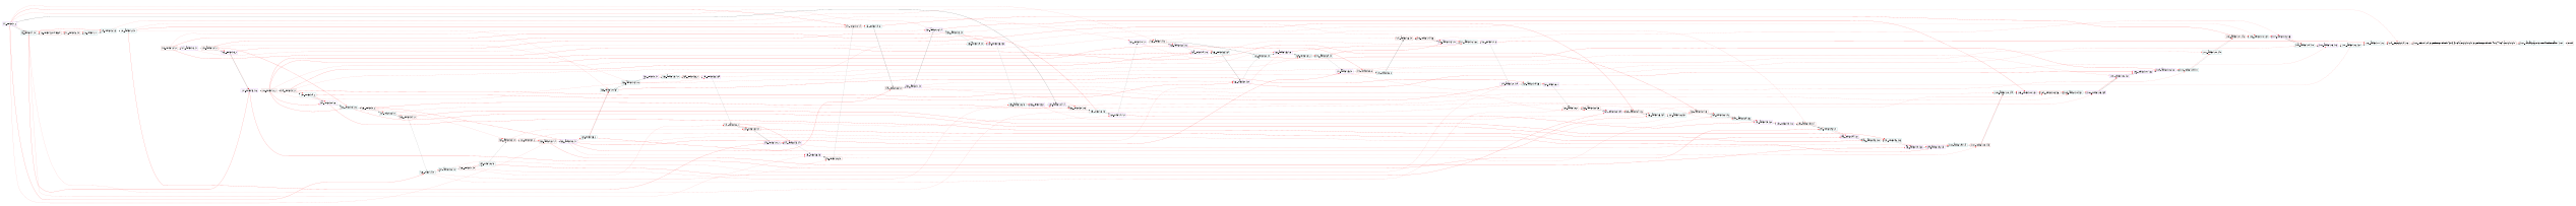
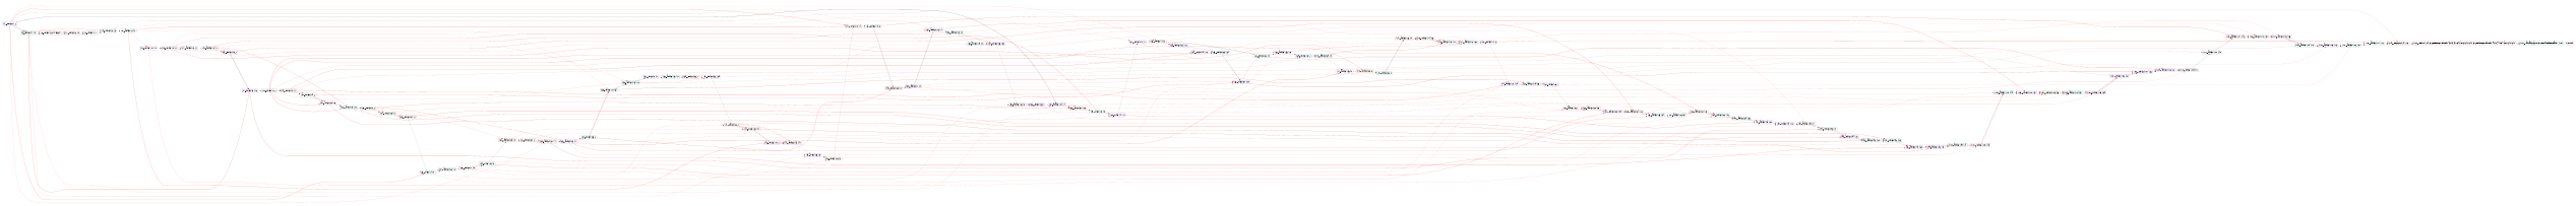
  digraph {
    rankdir=LR
    node [color=teal shape=record]
    edge [arrowhead=dot style=dashed color=red]
    n1 [color=purple label="  %4 = xor i32 %1, -1"]
    n2 [label="  %5 = and i32 %4, %0"]
    n3 [label="  %26 = or i32 %4, %0"]
    n4 [color=brown label="  %32 = and i32 %31, %4"]
    n5 [color=brown label="  %47 = or i32 %10, %4"]
    n6 [color=purple label="  %51 = and i32 %13, %4"]
    n7 [color=purple label="  %57 = and i32 %24, %4"]
    n8 [color=brown label="  %62 = and i32 %4, %2"]
    n9 [color=brown label="  %6 = xor i32 %5, 2147483647"]
    n10 [label="  %9 = sub i32 %8, %5"]
    n11 [color=purple label="  %17 = xor i32 %5, %16"]
    n12 [color=purple label="  %45 = or i32 %33, %5"]
    n13 [label="  %59 = or i32 %13, %5"]
    n14 [label="  %27 = and i32 %26, %2"]
    n15 [color=brown label="  %46 = xor i32 %26, %2"]
    n16 [color=brown label="  %82 = add i32 %26, 1"]
    n17 [color=purple label="  %33 = and i32 %23, %1"]
    n18 [color=purple label="  %98 = add i32 %97, %32"]
    n19 [label="  %48 = mul i32 %47, -5"]
    n20 [label="  %52 = and i32 %15, %0"]
    n21 [color=purple label="  %103 = sub i32 %102, %51"]
    n22 [color=brown label="  %58 = or i32 %50, %23"]
    n23 [label="  %105 = add i32 %104, %57"]
    n24 [color=purple label="  %63 = and i32 %62, %18"]
    n25 [label="  %67 = xor i32 %62, %0"]
    n26 [color=brown label="  %74 = and i32 %62, %0"]
    n27 [color=brown label="  %7 = xor i32 %6, %2"]
    n28 [label="  %10 = and i32 %2, %0"]
    n29 [color=brown label="  %119 = icmp eq i32 %9, %118"]
    n30 [color=brown label="  %18 = xor i32 %0, -1"]
    n31 [label="  %94 = sub i32 %93, %17"]
    n32 [color=brown label="  %101 = sub i32 %100, %45"]
    n33 [color=purple label="  %60 = or i32 %41, %2"]
    n34 [color=purple label="  %106 = sub i32 %105, %59"]
    n35 [label="  %8 = shl i32 %7, 1"]
+   n36 [color=purple label="  %12 = xor i32 %10, %11"]
    n37 [label="  %35 = xor i32 %10, %34"]
    n38 [color=purple label="  %43 = xor i32 %10, -1"]
    n39 [color=purple label="  %61 = xor i32 %10, %1"]
    n40 [color=brown label="  %120 = select i1 %119, i8* getelementptr inbounds ([5 x i8], [5 x i8]* @str.3, i64 0, i64 0), i8* getelementptr inbounds ([4 x i8], [4 x i8]* @str, i64 0, i64 0)"]
    n41 [color=brown label="  %13 = xor i32 %2, %0"]
    n42 [color=purple label="  %92 = sub i32 %91, %12"]
    n43 [label="  %36 = and i32 %15, %18"]
    n44 [label="  %80 = add i32 %79, %35"]
    n45 [color=purple label="  %44 = and i32 %43, %41"]
    n46 [color=purple label="  %107 = sub i32 %106, %61"]
    n47 [color=purple label="  %14 = and i32 %13, %1"]
    n48 [color=brown label="  %88 = add i32 %87, %13"]
    n49 [color=brown label="  %93 = add i32 %92, %14"]
    n50 [color=brown label="  %15 = and i32 %2, %1"]
    n51 [label="  %89 = sub i32 %88, %46"]
    n52 [color=purple label="  %16 = xor i32 %15, -1"]
    n53 [label="  %22 = or i32 %15, %18"]
    n54 [color=brown label="  %85 = add i32 %84, %16"]
    n55 [color=brown label="  %23 = xor i32 %2, -1"]
    n56 [label="  %96 = add i32 %95, %22"]
    n57 [color=purple label="  %37 = or i32 %2, %1"]
    n58 [color=purple label="  %40 = xor i32 %36, %39"]
    n59 [label="  %73 = shl i32 %36, 2"]
    n60 [label="  %53 = xor i32 %19, %0"]
    n61 [color=purple label="  %54 = xor i32 %53, %52"]
    n62 [color=brown label="  %75 = sub i32 %74, %52"]
    n63 [label="  %86 = add i32 %85, %34"]
    n64 [color=brown label="  %19 = xor i32 %2, %1"]
    n65 [color=purple label="  %21 = or i32 %20, %18"]
    n66 [color=purple label="  %64 = or i32 %19, %18"]
    n67 [color=purple label="  %68 = and i32 %33, %18"]
    n68 [color=purple label="  %95 = sub i32 %94, %21"]
    n69 [label="  %20 = xor i32 %19, -1"]
    n70 [color=purple label="  %79 = add i32 %27, %19"]
    n71 [label="  %65 = xor i32 %63, %64"]
    n72 [color=brown label="  %72 = mul i32 %63, -6"]
    n73 [label="  %69 = xor i32 %37, -1"]
    n74 [label="  %77 = add i32 %76, %68"]
    n75 [color=purple label="  %66 = or i32 %50, %20"]
    n76 [color=purple label="  %108 = sub i32 %107, %66"]
    n77 [label="  %24 = or i32 %23, %0"]
    n78 [color=brown label="  %30 = and i32 %23, %0"]
    n79 [label="  %97 = sub i32 %96, %25"]
    n80 [color=brown label="  %25 = xor i32 %24, %1"]
    n81 [color=brown label="  %31 = xor i32 %30, -1"]
    n82 [color=brown label="  %42 = or i32 %30, %41"]
    n83 [label="  %34 = xor i32 %33, -1"]
    n84 [color=brown label="  %49 = xor i32 %33, %0"]
    n85 [color=purple label="  %71 = and i32 %33, %0"]
    n86 [label="  %90 = add i32 %89, %58"]
    n87 [color=brown label="  %28 = xor i32 %1, %0"]
    n88 [color=brown label="  %83 = add i32 %82, %50"]
    n89 [label="  %29 = or i32 %28, %2"]
    n90 [color=brown label="  %41 = xor i32 %28, -1"]
    n91 [label="  %55 = and i32 %28, %2"]
    n92 [color=purple label="  %84 = sub i32 %83, %29"]
    n93 [color=purple label="  %56 = shl i32 %55, 1"]
    n94 [label="  %87 = add i32 %86, %31"]
    n95 [color=purple label="  %99 = add i32 %98, %42"]
    n96 [color=purple label="  %50 = and i32 %1, %0"]
    n97 [label="  %102 = add i32 %101, %49"]
    n98 [label="  %110 = sub i32 %109, %71"]
    n99 [color=purple label="  %81 = shl i32 %80, 1"]
    n100 [label="  %38 = and i32 %37, %0"]
    n101 [label="  %111 = add i32 %110, %40"]
    n102 [color=purple label="  %116 = add i32 %115, %73"]
    n103 [color=brown label="  %39 = xor i32 %38, -1"]
    n104 [label="  %70 = and i32 %69, %0"]
    n105 [color=brown label="  %112 = add i32 %111, %48"]
    n106 [label="  %100 = add i32 %99, %44"]
    n107 [color=purple label="  %91 = add i32 %90, %60"]
    n108 [label="  %113 = sub i32 %112, %54"]
    n109 [color=brown label="  %104 = sub i32 %103, %56"]
    n110 [color=purple label="  %76 = add i32 %75, %70"]
    n111 [color=purple label="  %114 = sub i32 %113, %65"]
    n112 [color=purple label="  %109 = add i32 %108, %67"]
    n113 [label="  %115 = add i32 %114, %72"]
    n114 [color=purple label="  %78 = mul i32 %77, 3"]
    n115 [label="  %117 = add i32 %116, %81"]
    n116 [label="  %118 = add i32 %117, %78"]
    n117 [label="  %121 = tail call i32 @puts(i8* nonnull dereferenceable(1) %120)"]
    n118 [color=brown label="  ret void"]
    n1 -> n2 [style=solid color=""]
    n1 -> n2 [arrowhead=odot]
    n1 -> n3 [arrowhead=box style=solid]
    n1 -> n4 [arrowhead=odot]
    n1 -> n5 [arrowhead=box style=solid]
    n1 -> n6 [arrowhead=odot]
    n1 -> n7 [arrowhead=box color=black style=solid]
    n1 -> n8 [arrowhead=box]
    n2 -> n9 [style=solid color=""]
    n2 -> n9 [arrowhead=box]
    n2 -> n10 [style=solid]
    n2 -> n11 [arrowhead=odot style=solid]
    n2 -> n12
    n2 -> n13 [arrowhead=odot]
    n3 -> n14 [color=""]
    n3 -> n14
    n3 -> n15
    n3 -> n16
    n4 -> n17 [color=""]
    n4 -> n18 [style=solid]
    n5 -> n19 [arrowhead=odot color=""]
    n5 -> n19 [arrowhead=box style=solid]
    n6 -> n20 [color=""]
    n6 -> n21 [arrowhead=box style=solid]
    n7 -> n22 [arrowhead=box color=""]
    n7 -> n23 [arrowhead=box]
    n8 -> n24 [color=""]
    n8 -> n24 [arrowhead=box]
    n8 -> n25 [arrowhead=odot color=black style=solid]
    n8 -> n26 [arrowhead=odot]
    n9 -> n27 [color=""]
    n9 -> n27 [arrowhead=box style=solid]
    n10 -> n28 [color=""]
    n10 -> n29
    n11 -> n30 [color=""]
    n11 -> n31 [arrowhead=box style=solid]
    n12 -> n15 [arrowhead=box color=""]
    n12 -> n32 [arrowhead=box]
    n13 -> n33 [arrowhead=box style=solid color=""]
    n13 -> n34
    n14 -> n70 [arrowhead=odot]
    n14 -> n87 [arrowhead=odot style=solid color=""]
    n15 -> n5 [arrowhead=odot color=""]
    n15 -> n51
    n16 -> n88 [color=""]
    n16 -> n88 [style=solid]
    n17 -> n12 [arrowhead=box]
    n17 -> n67 [arrowhead=odot]
    n17 -> n83 [arrowhead=odot style=solid color=""]
    n17 -> n83 [arrowhead=box]
    n17 -> n84 [style=solid]
    n17 -> n85 [arrowhead=box style=solid]
    n18 -> n95 [arrowhead=odot style=solid color=""]
    n18 -> n95 [arrowhead=box]
    n19 -> n84 [style=solid color=""]
    n19 -> n105 [arrowhead=odot style=solid]
    n20 -> n60 [arrowhead=box color=""]
    n20 -> n61 [style=solid]
    n20 -> n62 [arrowhead=odot]
    n21 -> n109 [arrowhead=box style=solid color=""]
    n21 -> n109 [style=solid]
    n22 -> n13 [style=solid color=""]
    n22 -> n86 [arrowhead=box]
    n23 -> n34 [style=solid color=""]
    n23 -> n34
    n24 -> n66 [color=""]
    n24 -> n71 [arrowhead=odot style=solid]
    n24 -> n72 [style=solid]
    n25 -> n67 [style=solid color=""]
    n25 -> n112 [arrowhead=odot style=solid]
    n26 -> n62 [arrowhead=box style=solid color=""]
    n26 -> n62 [arrowhead=box]
    n27 -> n35 [arrowhead=box color=""]
    n27 -> n35
    n28 -> n5 [arrowhead=odot style=solid]
+   n28 -> n36 [arrowhead=box]
    n28 -> n37
    n28 -> n38 [arrowhead=odot style=solid]
    n28 -> n39
    n29 -> n40 [arrowhead=box color=""]
    n29 -> n40 [arrowhead=odot]
    n30 -> n24 [arrowhead=odot style=solid]
    n30 -> n43 [arrowhead=odot]
    n30 -> n53 [arrowhead=odot style=solid]
    n30 -> n64 [arrowhead=box style=solid color=""]
    n30 -> n65 [style=solid]
    n30 -> n66 [arrowhead=odot style=solid]
    n30 -> n67
    n31 -> n68 [color=""]
    n31 -> n68 [style=solid]
    n32 -> n97 [arrowhead=box color=""]
    n32 -> n97 [arrowhead=odot style=solid]
    n33 -> n39 [color=""]
    n33 -> n107 [style=solid]
    n34 -> n46 [arrowhead=odot style=solid color=""]
    n34 -> n46 [arrowhead=box style=solid]
    n35 -> n10 [arrowhead=box style=solid color=""]
    n35 -> n10 [arrowhead=odot]
+   n36 -> n41 [arrowhead=box color=""]
+   n36 -> n42 [arrowhead=box]
    n37 -> n43 [arrowhead=box style=solid color=""]
    n37 -> n44 [arrowhead=box style=solid]
    n38 -> n45 [style=solid color=""]
    n38 -> n45 [arrowhead=box style=solid]
    n39 -> n8 [arrowhead=odot color=""]
    n39 -> n46 [arrowhead=odot]
    n40 -> n117 [arrowhead=box color=""]
    n40 -> n117
    n41 -> n6
    n41 -> n13 [arrowhead=odot style=solid]
    n41 -> n47 [arrowhead=box style=solid color=""]
    n41 -> n47 [arrowhead=odot style=solid]
    n41 -> n48 [arrowhead=odot style=solid]
    n42 -> n49 [arrowhead=box color=""]
    n42 -> n49 [arrowhead=odot]
    n43 -> n57 [style=solid color=""]
    n43 -> n58
    n43 -> n59 [arrowhead=odot]
    n44 -> n99 [arrowhead=odot color=""]
    n44 -> n99 [arrowhead=box style=solid]
    n45 -> n12 [color=""]
    n45 -> n106 [arrowhead=odot]
    n46 -> n76 [style=solid color=""]
    n46 -> n76 [arrowhead=box]
    n47 -> n49 [arrowhead=odot]
    n47 -> n50 [arrowhead=odot color=""]
    n48 -> n51 [arrowhead=odot style=solid color=""]
    n48 -> n51 [arrowhead=box style=solid]
    n49 -> n31 [style=solid color=""]
    n49 -> n31 [arrowhead=odot]
    n50 -> n20 [arrowhead=odot style=solid]
    n50 -> n43 [arrowhead=odot]
    n50 -> n52 [arrowhead=odot color=""]
    n50 -> n52 [arrowhead=box style=solid]
    n50 -> n53 [style=solid]
    n51 -> n86 [style=solid color=""]
    n51 -> n86 [arrowhead=odot]
    n52 -> n11 [style=solid color=""]
    n52 -> n11 [arrowhead=box]
    n52 -> n54 [style=solid]
    n53 -> n55 [style=solid color=""]
    n53 -> n56 [arrowhead=box style=solid]
    n54 -> n63 [style=solid color=""]
    n54 -> n63
    n55 -> n17 [arrowhead=odot style=solid]
    n55 -> n22 [arrowhead=box style=solid]
    n55 -> n77 [color=""]
    n55 -> n77 [style=solid]
    n55 -> n78 [arrowhead=box]
    n56 -> n79 [arrowhead=box color=""]
    n56 -> n79 [arrowhead=box]
    n57 -> n73
    n57 -> n100 [style=solid color=""]
    n57 -> n100 [arrowhead=odot style=solid]
    n58 -> n90 [color=""]
    n58 -> n101
    n59 -> n26 [arrowhead=box style=solid color=""]
    n59 -> n102
    n60 -> n61 [color=""]
    n60 -> n61 [arrowhead=box]
    n61 -> n91 [arrowhead=odot color=""]
    n61 -> n108 [arrowhead=box]
    n62 -> n110 [style=solid color=""]
    n62 -> n110 [arrowhead=box]
    n63 -> n94 [style=solid color=""]
    n63 -> n94 [arrowhead=odot style=solid]
    n64 -> n60 [arrowhead=odot]
    n64 -> n66 [style=solid]
    n64 -> n69 [arrowhead=box color=""]
    n64 -> n69 [arrowhead=box style=solid]
    n64 -> n70 [arrowhead=odot style=solid]
    n65 -> n53 [arrowhead=box style=solid color=""]
    n65 -> n68 [arrowhead=box style=solid]
    n66 -> n71 [color=""]
    n66 -> n71 [arrowhead=box]
    n67 -> n73 [color=""]
    n67 -> n74 [arrowhead=box style=solid]
    n68 -> n56 [style=solid color=""]
    n68 -> n56 [arrowhead=odot]
    n69 -> n65 [arrowhead=box color=""]
    n69 -> n65 [arrowhead=box style=solid]
    n69 -> n75 [arrowhead=box style=solid]
    n70 -> n44 [arrowhead=odot color=""]
    n70 -> n44 [arrowhead=odot]
    n71 -> n75 [arrowhead=box style=solid color=""]
    n71 -> n111 [arrowhead=box]
    n72 -> n59 [arrowhead=box color=""]
    n72 -> n113 [arrowhead=odot]
    n73 -> n104 [color=""]
    n73 -> n104 [style=solid]
    n74 -> n114 [color=""]
    n74 -> n114 [arrowhead=odot]
    n75 -> n25 [color=""]
    n75 -> n76 [style=solid]
    n76 -> n112 [arrowhead=box color=""]
    n76 -> n112 [arrowhead=box]
    n77 -> n7 [arrowhead=box]
    n77 -> n80 [arrowhead=odot style=solid color=""]
    n77 -> n80 [arrowhead=odot style=solid]
    n78 -> n81 [style=solid color=""]
    n78 -> n81 [arrowhead=odot]
    n78 -> n82 [arrowhead=box]
    n79 -> n18 [arrowhead=box color=""]
    n79 -> n18
    n80 -> n3 [arrowhead=odot color=""]
    n80 -> n79 [arrowhead=box style=solid]
    n81 -> n4 [arrowhead=odot style=solid color=""]
    n81 -> n4 [arrowhead=box style=solid]
    n81 -> n94 [arrowhead=odot]
    n82 -> n38 [arrowhead=odot style=solid color=""]
    n82 -> n95 [arrowhead=odot style=solid]
    n83 -> n37 [color=""]
    n83 -> n37 [arrowhead=box style=solid]
    n83 -> n63 [arrowhead=box style=solid]
    n84 -> n96 [style=solid color=""]
    n84 -> n97
    n85 -> n72 [arrowhead=odot color=""]
    n85 -> n98
    n86 -> n107 [arrowhead=odot style=solid color=""]
    n86 -> n107 [arrowhead=box style=solid]
    n87 -> n89 [arrowhead=box color=""]
    n87 -> n89 [arrowhead=odot style=solid]
    n87 -> n90 [arrowhead=box]
    n87 -> n91 [arrowhead=box]
    n88 -> n92 [style=solid color=""]
    n88 -> n92 [arrowhead=box]
    n89 -> n78 [color=""]
    n89 -> n92 [style=solid]
    n90 -> n33 [arrowhead=box]
    n90 -> n45 [arrowhead=odot style=solid]
    n90 -> n82 [arrowhead=odot style=solid color=""]
    n90 -> n82 [style=solid]
    n91 -> n93 [arrowhead=box style=solid color=""]
    n91 -> n93 [style=solid]
    n92 -> n54 [color=""]
    n92 -> n54
    n93 -> n7 [arrowhead=odot color=""]
    n93 -> n109 [arrowhead=box]
    n94 -> n48 [arrowhead=odot color=""]
    n94 -> n48
    n95 -> n106 [color=""]
    n95 -> n106 [arrowhead=box style=solid]
    n96 -> n6 [arrowhead=odot style=solid color=""]
    n96 -> n22 [arrowhead=box]
    n96 -> n75 [arrowhead=box]
    n96 -> n88 [arrowhead=box]
    n97 -> n21 [arrowhead=box style=solid color=""]
    n97 -> n21 [arrowhead=box]
    n98 -> n101 [arrowhead=odot color=""]
    n98 -> n101
    n99 -> n16 [color=""]
    n99 -> n115 [arrowhead=odot]
    n100 -> n103 [color=""]
    n100 -> n103 [arrowhead=odot style=solid]
    n101 -> n105 [arrowhead=odot color=""]
    n101 -> n105 [arrowhead=box]
    n102 -> n115 [arrowhead=box style=solid color=""]
    n102 -> n115 [arrowhead=odot]
    n103 -> n58 [color=""]
    n103 -> n58 [arrowhead=odot style=solid]
    n104 -> n85 [arrowhead=box color=""]
    n104 -> n110 [style=solid]
    n105 -> n108 [style=solid color=""]
    n105 -> n108 [arrowhead=box style=solid]
    n106 -> n32 [arrowhead=odot style=solid color=""]
    n106 -> n32 [arrowhead=odot]
    n107 -> n42 [style=solid color=""]
    n107 -> n42 [arrowhead=odot]
    n108 -> n111 [style=solid color=""]
    n108 -> n111 [arrowhead=box]
    n109 -> n23 [arrowhead=box style=solid color=""]
    n109 -> n23 [arrowhead=box]
    n110 -> n74 [style=solid color=""]
    n110 -> n74 [arrowhead=box style=solid]
    n111 -> n113 [style=solid color=""]
    n111 -> n113 [style=solid]
    n112 -> n98 [arrowhead=box style=solid color=""]
    n112 -> n98 [arrowhead=box]
    n113 -> n102 [arrowhead=box style=solid color=""]
    n113 -> n102 [arrowhead=odot style=solid]
    n114 -> n70 [arrowhead=odot color=""]
    n114 -> n116 [style=solid]
    n115 -> n116 [style=solid color=""]
    n115 -> n116
    n116 -> n29 [arrowhead=box color=""]
    n116 -> n29 [arrowhead=box]
    n117 -> n118 [arrowhead=box color=""]
  }
